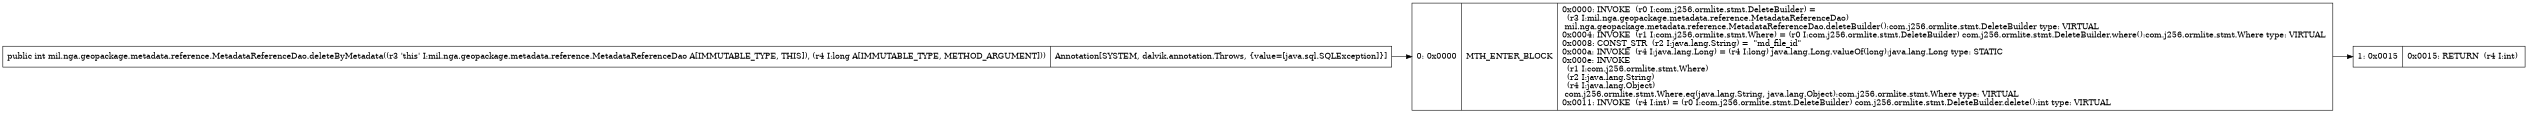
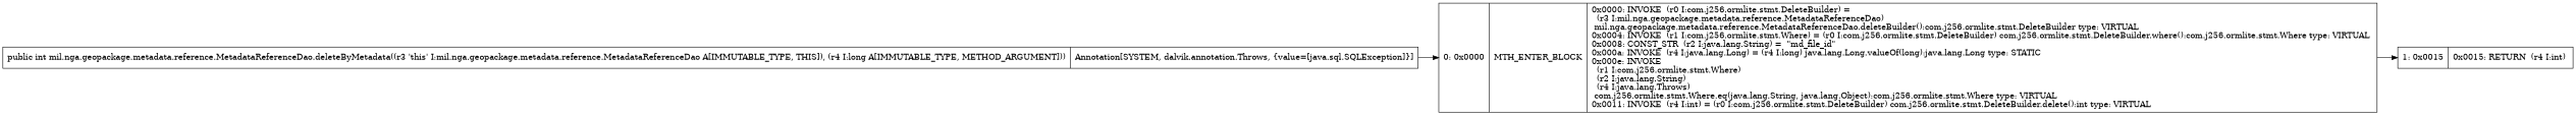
  digraph {
    rankdir=LR
    node [shape=record]
-   n1 [label="{0\:\ 0x0000|MTH_ENTER_BLOCK\l|0x0000: INVOKE  (r0 I:com.j256.ormlite.stmt.DeleteBuilder) = \l  (r3 I:mil.nga.geopackage.metadata.reference.MetadataReferenceDao)\l mil.nga.geopackage.metadata.reference.MetadataReferenceDao.deleteBuilder():com.j256.ormlite.stmt.DeleteBuilder type: VIRTUAL \l0x0004: INVOKE  (r1 I:com.j256.ormlite.stmt.Where) = (r0 I:com.j256.ormlite.stmt.DeleteBuilder) com.j256.ormlite.stmt.DeleteBuilder.where():com.j256.ormlite.stmt.Where type: VIRTUAL \l0x0008: CONST_STR  (r2 I:java.lang.String) =  \"md_file_id\" \l0x000a: INVOKE  (r4 I:java.lang.Long) = (r4 I:long) java.lang.Long.valueOf(long):java.lang.Long type: STATIC \l0x000e: INVOKE  \l  (r1 I:com.j256.ormlite.stmt.Where)\l  (r2 I:java.lang.String)\l  (r4 I:java.lang.Object)\l com.j256.ormlite.stmt.Where.eq(java.lang.String, java.lang.Object):com.j256.ormlite.stmt.Where type: VIRTUAL \l0x0011: INVOKE  (r4 I:int) = (r0 I:com.j256.ormlite.stmt.DeleteBuilder) com.j256.ormlite.stmt.DeleteBuilder.delete():int type: VIRTUAL \l}"]
+   n1 [label="{0\:\ 0x0000|MTH_ENTER_BLOCK\l|0x0000: INVOKE  (r0 I:com.j256.ormlite.stmt.DeleteBuilder) = \l  (r3 I:mil.nga.geopackage.metadata.reference.MetadataReferenceDao)\l mil.nga.geopackage.metadata.reference.MetadataReferenceDao.deleteBuilder():com.j256.ormlite.stmt.DeleteBuilder type: VIRTUAL \l0x0004: INVOKE  (r1 I:com.j256.ormlite.stmt.Where) = (r0 I:com.j256.ormlite.stmt.DeleteBuilder) com.j256.ormlite.stmt.DeleteBuilder.where():com.j256.ormlite.stmt.Where type: VIRTUAL \l0x0008: CONST_STR  (r2 I:java.lang.String) =  \"md_file_id\" \l0x000a: INVOKE  (r4 I:java.lang.Long) = (r4 I:long) java.lang.Long.valueOf(long):java.lang.Long type: STATIC \l0x000e: INVOKE  \l  (r1 I:com.j256.ormlite.stmt.Where)\l  (r2 I:java.lang.String)\l  (r4 I:java.lang.Throws)\l com.j256.ormlite.stmt.Where.eq(java.lang.String, java.lang.Object):com.j256.ormlite.stmt.Where type: VIRTUAL \l0x0011: INVOKE  (r4 I:int) = (r0 I:com.j256.ormlite.stmt.DeleteBuilder) com.j256.ormlite.stmt.DeleteBuilder.delete():int type: VIRTUAL \l}"]
    n2 [label="{1\:\ 0x0015|0x0015: RETURN  (r4 I:int) \l}"]
    n3 [label="{public int mil.nga.geopackage.metadata.reference.MetadataReferenceDao.deleteByMetadata((r3 'this' I:mil.nga.geopackage.metadata.reference.MetadataReferenceDao A[IMMUTABLE_TYPE, THIS]), (r4 I:long A[IMMUTABLE_TYPE, METHOD_ARGUMENT]))  | Annotation[SYSTEM, dalvik.annotation.Throws, \{value=[java.sql.SQLException]\}]\l}"]
    n1 -> n2
    n3 -> n1
  }
